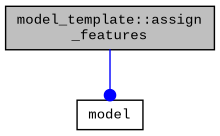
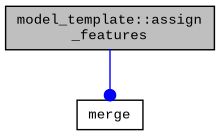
  digraph {
    rankdir=TB
    fontname="Liberation Mono"
    node [color=black fontname="Liberation Mono" fontsize=10 shape=record style=filled]
    n1 [fillcolor=grey75 fontcolor=black height=0.2 label="model_template::assign\l_features" width=0.4]
-   n2 [fillcolor=white height=0.2 label=model width=0.4]
+   n2 [fillcolor=white height=0.2 label=merge width=0.4]
    n1 -> n2 [color=blue fontname="Liberation Mono" fontsize=10 labelfontname=Helvetica labelfontsize=10 style=solid arrowhead=dot]
  }
